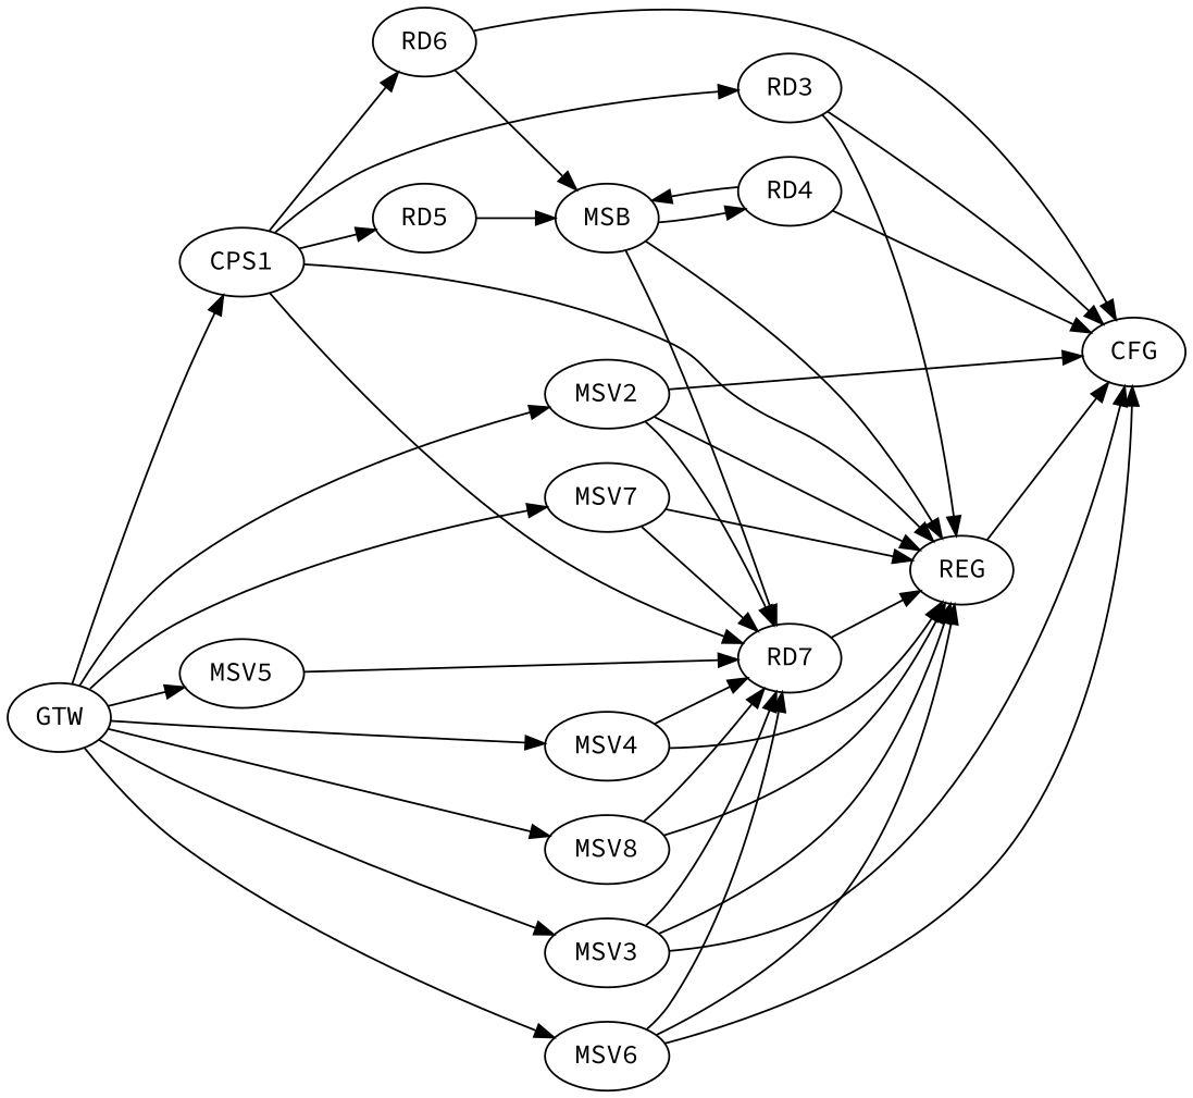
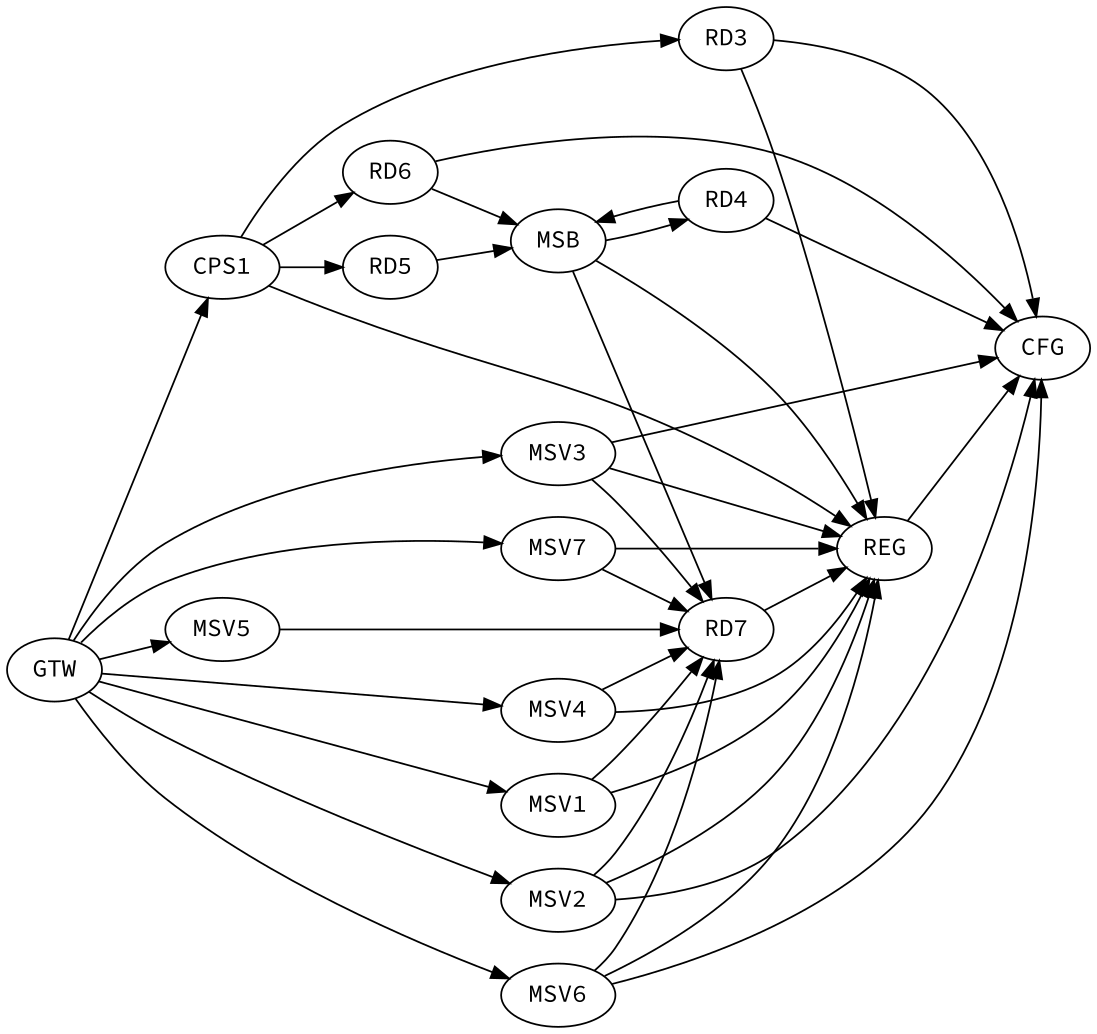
  strict digraph {
    fontname="Source Code Pro"
    rankdir=LR
    node [fontname="Source Code Pro"]
    edge [fontname="Source Code Pro"]
    n1 [label=MSB]
    n2 [label=REG]
    n3 [label=RD4]
    n4 [label=RD7]
    n5 [label=CFG]
    n6 [label=RD3]
    n7 [label=RD5]
    n8 [label=RD6]
    n9 [label=CPS1]
    n10 [label=GTW]
-   n11 [label=MSV8]
+   n11 [label=MSV1]
    n12 [label=MSV2]
    n13 [label=MSV3]
    n14 [label=MSV4]
    n15 [label=MSV5]
    n16 [label=MSV6]
    n17 [label=MSV7]
    n1 -> n2
    n1 -> n3
    n1 -> n4
    n2 -> n5
    n3 -> n1
    n3 -> n5
    n4 -> n2
    n6 -> n2
    n6 -> n5
    n7 -> n1
    n8 -> n1
    n8 -> n5
    n9 -> n2
-   n9 -> n4
    n9 -> n6
    n9 -> n7
    n9 -> n8
    n10 -> n9
    n10 -> n11
    n10 -> n12
    n10 -> n13
    n10 -> n14
    n10 -> n15
    n10 -> n16
    n10 -> n17
    n11 -> n2
    n11 -> n4
    n12 -> n2
    n12 -> n4
    n12 -> n5
    n13 -> n2
    n13 -> n4
    n13 -> n5
    n14 -> n2
    n14 -> n4
    n15 -> n4
    n16 -> n2
    n16 -> n4
    n16 -> n5
    n17 -> n2
    n17 -> n4
  }
